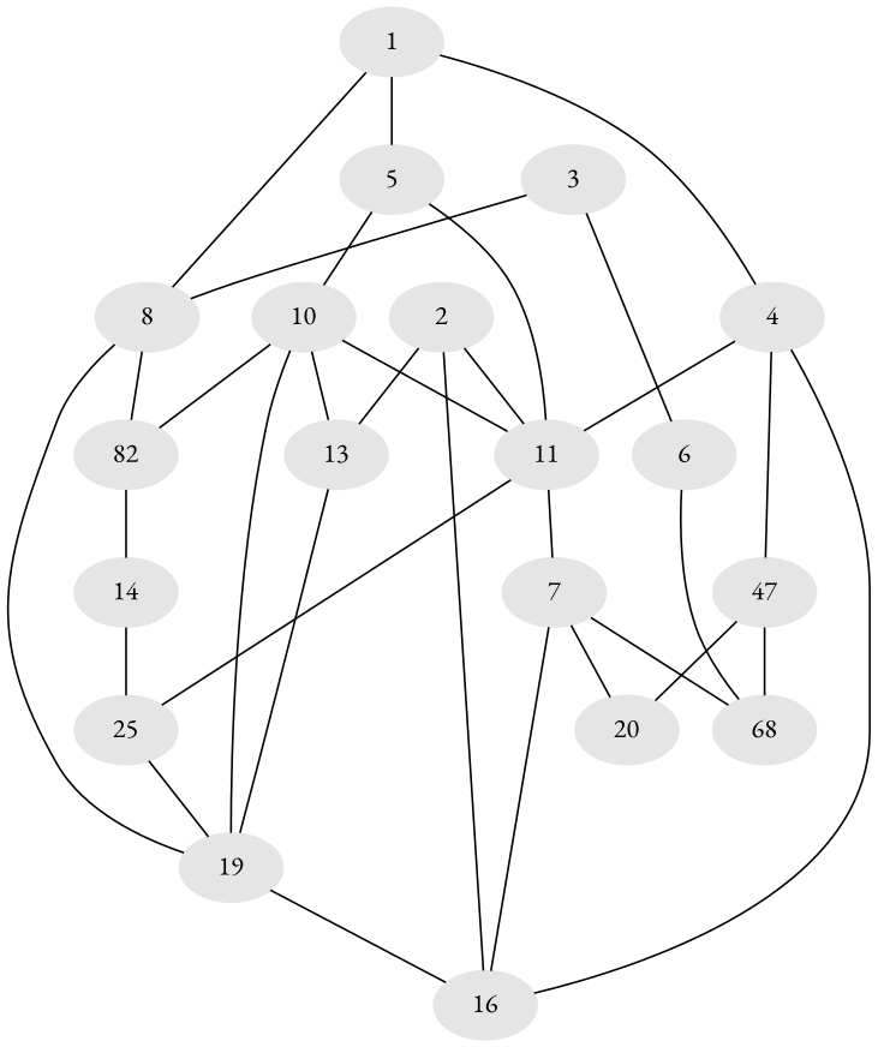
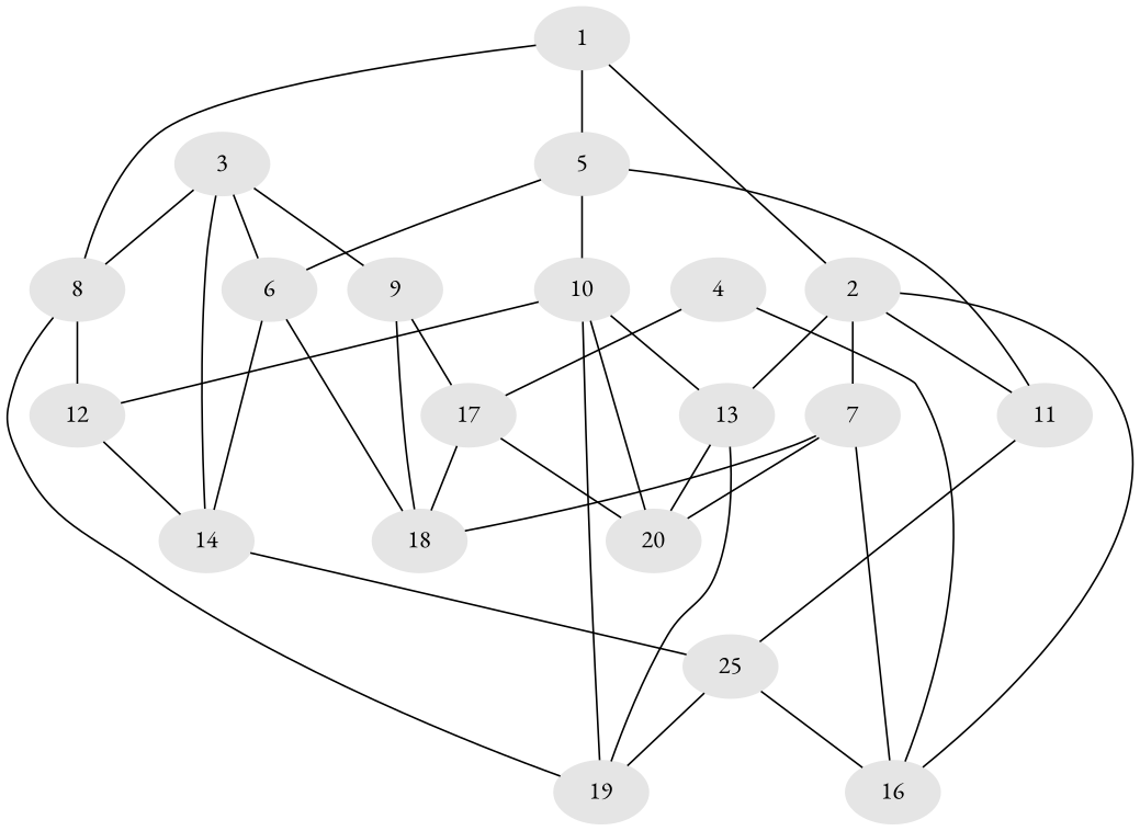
  graph {
    fontname="EB Garamond"
    node [color=gray90 fontname="EB Garamond" style=filled]
    edge [fontname="EB Garamond"]
    1
    4
    5
    8
    11
    16
-   17 [label=47]
+   17
    6
    10
-   12 [label=82]
+   12
    19
    14
    2
    7
    13
-   18 [label=68]
+   18
    20
    n18 [label=25]
    3
-   1 -- 4
+   9
+   1 -- 2
    1 -- 5
    1 -- 8
-   4 -- 11
    4 -- 16
    4 -- 17
    5 -- 11
+   5 -- 6
    5 -- 10
    8 -- 12
    8 -- 19
    11 -- n18
    17 -- 18
    17 -- 20
+   6 -- 14
    6 -- 18
    10 -- 12
    10 -- 19
    10 -- 13
-   10 -- 11
+   10 -- 20
    12 -- 14
    14 -- n18
    2 -- 11
    2 -- 16
-   11 -- 7
+   2 -- 7
    2 -- 13
    7 -- 16
    7 -- 18
    7 -- 20
    13 -- 19
-   19 -- 16
+   13 -- 20
+   n18 -- 16
    n18 -- 19
    3 -- 8
    3 -- 6
+   3 -- 14
+   3 -- 9
+   9 -- 17
+   9 -- 18
  }
